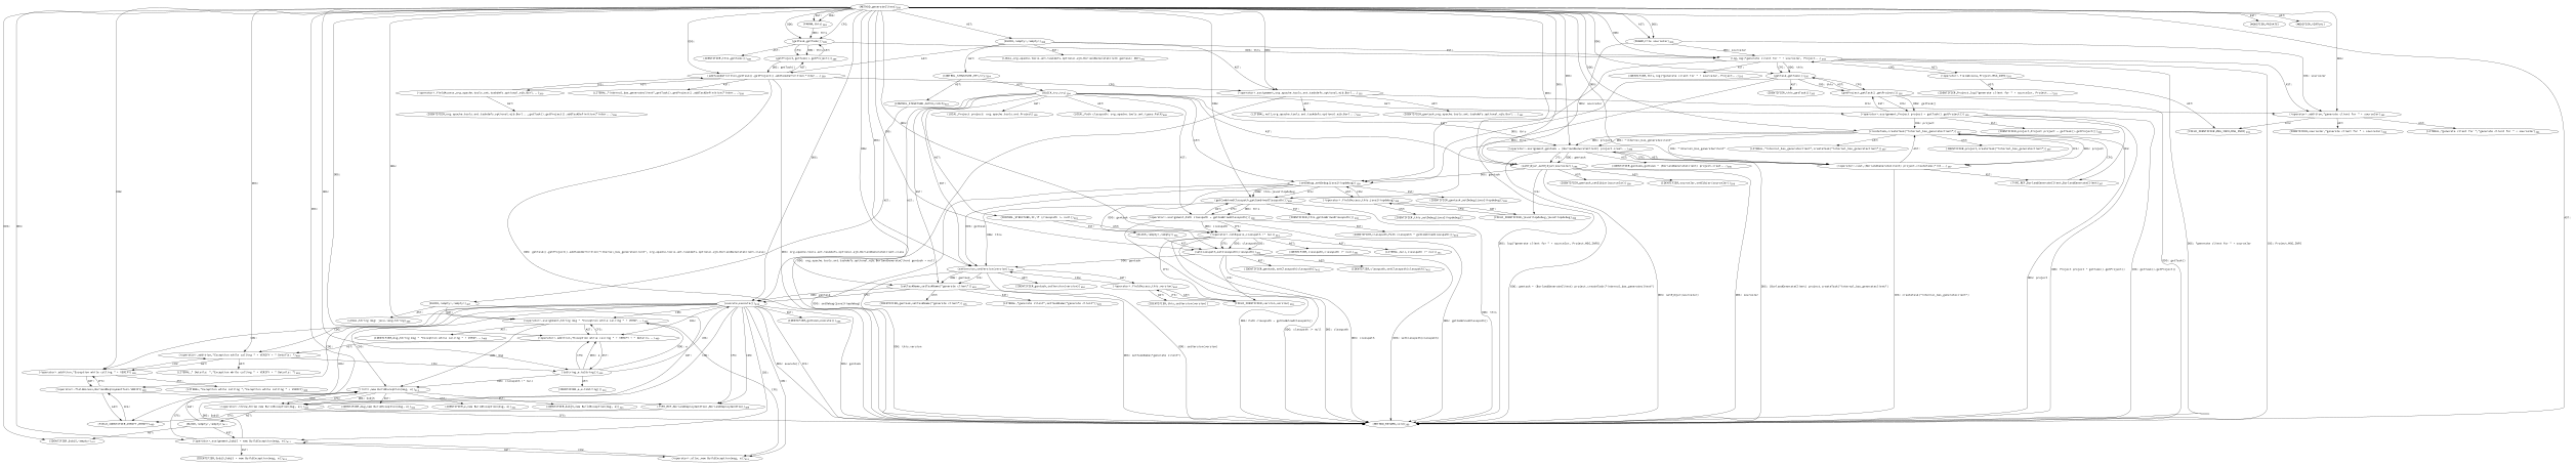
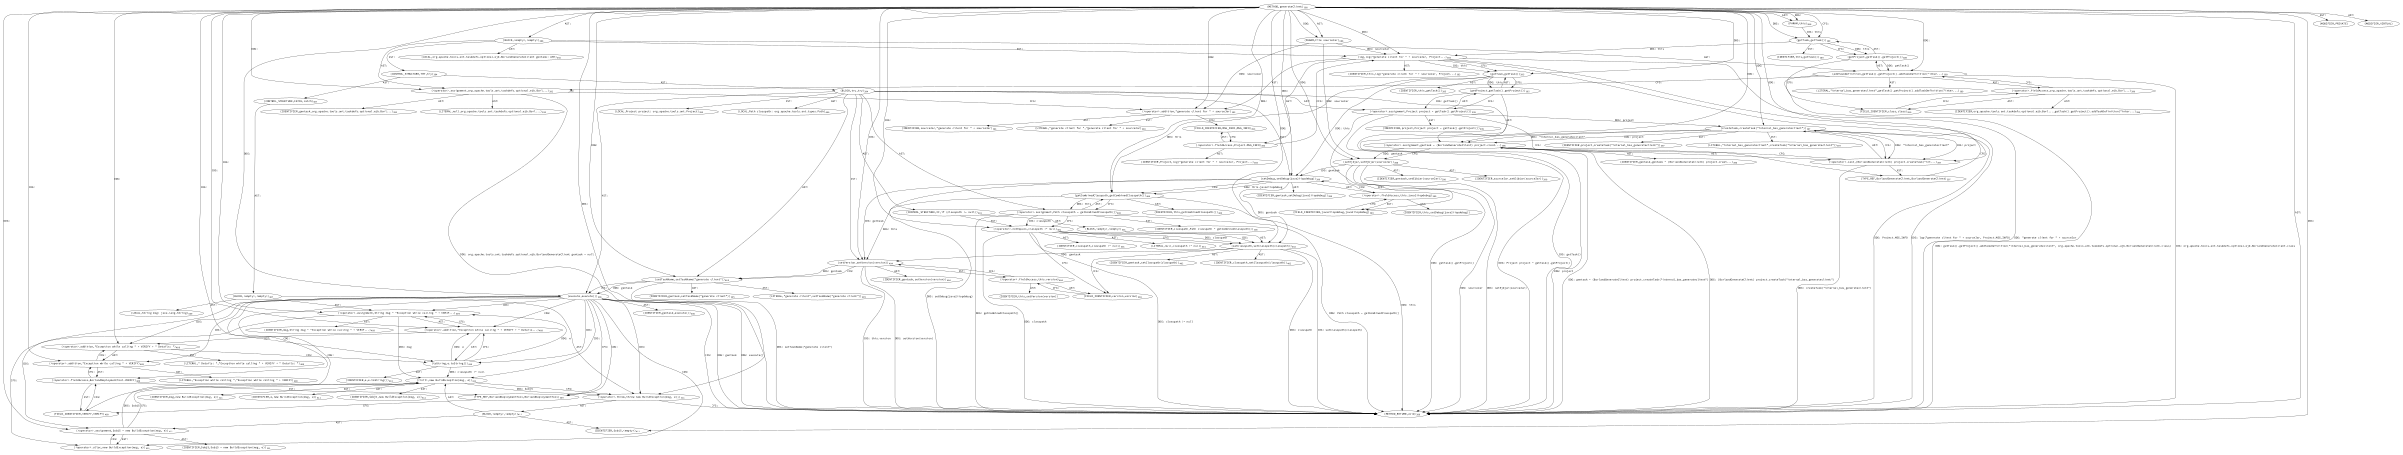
  digraph {
    fontname="Source Code Pro"
    node [fontname="Source Code Pro"]
    edge [fontname="Source Code Pro"]
    n1 [label=<(METHOD,generateClient)<SUB>388</SUB>>]
    n2 [label=<(PARAM,this)<SUB>388</SUB>>]
    n3 [label=<(PARAM,File sourceJar)<SUB>388</SUB>>]
    n4 [label=<(BLOCK,&lt;empty&gt;,&lt;empty&gt;)<SUB>388</SUB>>]
    n5 [label=<(addTaskDefinition,getTask().getProject().addTaskDefinition(&quot;inter...)<SUB>389</SUB>>]
    n6 [label=<(getTask,getTask())<SUB>389</SUB>>]
    n7 [label=<(&lt;operator&gt;.assignment,org.apache.tools.ant.taskdefs.optional.ejb.Borl...)<SUB>392</SUB>>]
    n8 [label=<(log,log(&quot;generate client for &quot; + sourceJar, Project...)<SUB>393</SUB>>]
    n9 [label=<(&lt;operator&gt;.addition,&quot;generate client for &quot; + sourceJar)<SUB>393</SUB>>]
    n10 [label=<(getTask,getTask())<SUB>395</SUB>>]
    n11 [label=<(&lt;operator&gt;.assignment,gentask = (BorlandGenerateClient) project.creat...)<SUB>396</SUB>>]
    n12 [label=<(&lt;operator&gt;.cast,(BorlandGenerateClient) project.createTask(&quot;int...)<SUB>397</SUB>>]
    n13 [label=<(createTask,createTask(&quot;internal_bas_generateclient&quot;))<SUB>397</SUB>>]
    n14 [label=<(setEjbjar,setEjbjar(sourceJar))<SUB>398</SUB>>]
    n15 [label=<(setDebug,setDebug(java2iiopdebug))<SUB>399</SUB>>]
    n16 [label=<(getCombinedClasspath,getCombinedClasspath())<SUB>400</SUB>>]
    n17 [label=<(&lt;operator&gt;.notEquals,classpath != null)<SUB>401</SUB>>]
    n18 [label=<(setClasspath,setClasspath(classpath))<SUB>402</SUB>>]
    n19 [label=<(setVersion,setVersion(version))<SUB>404</SUB>>]
    n20 [label=<(setTaskName,setTaskName(&quot;generate client&quot;))<SUB>405</SUB>>]
    n21 [label=<(execute,execute())<SUB>406</SUB>>]
    n22 [label=<(&lt;operator&gt;.assignment,String msg = &quot;Exception while calling &quot; + VERIF...)<SUB>409</SUB>>]
    n23 [label=<(&lt;operator&gt;.addition,&quot;Exception while calling &quot; + VERIFY + &quot; Details...)<SUB>409</SUB>>]
    n24 [label=<(&lt;operator&gt;.addition,&quot;Exception while calling &quot; + VERIFY + &quot; Details: &quot;)<SUB>409</SUB>>]
    n25 [label=<(&lt;operator&gt;.addition,&quot;Exception while calling &quot; + VERIFY)<SUB>409</SUB>>]
    n26 [label=<(toString,e.toString())<SUB>410</SUB>>]
    n27 [label=<(&lt;operator&gt;.throw,throw new BuildException(msg, e);)<SUB>411</SUB>>]
    n28 [label=<(&lt;operator&gt;.assignment,$obj5 = new BuildException(msg, e))<SUB>411</SUB>>]
    n29 [label=<(IDENTIFIER,$obj5,&lt;empty&gt;)<SUB>411</SUB>>]
    n30 [label=<(MODIFIER,PRIVATE)>]
    n31 [label=<(MODIFIER,VIRTUAL)>]
    n32 [label=<(METHOD_RETURN,void)<SUB>388</SUB>>]
    n33 [label=<(LOCAL,org.apache.tools.ant.taskdefs.optional.ejb.BorlandGenerateClient gentask: ANY)<SUB>392</SUB>>]
    n34 [label=<(CONTROL_STRUCTURE,TRY,try)<SUB>394</SUB>>]
    n35 [label=<(getProject,getTask().getProject())<SUB>389</SUB>>]
    n36 [label=<(LITERAL,&quot;internal_bas_generateclient&quot;,getTask().getProject().addTaskDefinition(&quot;inter...)<SUB>389</SUB>>]
    n37 [label=<(&lt;operator&gt;.fieldAccess,org.apache.tools.ant.taskdefs.optional.ejb.Borl...)<SUB>390</SUB>>]
    n38 [label=<(IDENTIFIER,this,getTask())<SUB>389</SUB>>]
    n39 [label=<(IDENTIFIER,gentask,org.apache.tools.ant.taskdefs.optional.ejb.Borl...)<SUB>392</SUB>>]
    n40 [label=<(LITERAL,null,org.apache.tools.ant.taskdefs.optional.ejb.Borl...)<SUB>392</SUB>>]
    n41 [label=<(IDENTIFIER,this,log(&quot;generate client for &quot; + sourceJar, Project...)<SUB>393</SUB>>]
    n42 [label=<(&lt;operator&gt;.fieldAccess,Project.MSG_INFO)<SUB>393</SUB>>]
    n43 [label=<(LITERAL,&quot;generate client for &quot;,&quot;generate client for &quot; + sourceJar)<SUB>393</SUB>>]
    n44 [label=<(IDENTIFIER,sourceJar,&quot;generate client for &quot; + sourceJar)<SUB>393</SUB>>]
    n45 [label=<(FIELD_IDENTIFIER,MSG_INFO,MSG_INFO)<SUB>393</SUB>>]
    n46 [label=<(getProject,getTask().getProject())<SUB>395</SUB>>]
    n47 [label=<(IDENTIFIER,this,getTask())<SUB>395</SUB>>]
    n48 [label=<(IDENTIFIER,gentask,gentask = (BorlandGenerateClient) project.creat...)<SUB>396</SUB>>]
    n49 [label=<(TYPE_REF,BorlandGenerateClient,BorlandGenerateClient)<SUB>397</SUB>>]
    n50 [label=<(IDENTIFIER,project,createTask(&quot;internal_bas_generateclient&quot;))<SUB>397</SUB>>]
    n51 [label=<(LITERAL,&quot;internal_bas_generateclient&quot;,createTask(&quot;internal_bas_generateclient&quot;))<SUB>397</SUB>>]
    n52 [label=<(IDENTIFIER,gentask,setEjbjar(sourceJar))<SUB>398</SUB>>]
    n53 [label=<(IDENTIFIER,sourceJar,setEjbjar(sourceJar))<SUB>398</SUB>>]
    n54 [label=<(FIELD_IDENTIFIER,java2iiopdebug,java2iiopdebug)<SUB>399</SUB>>]
    n55 [label=<(IDENTIFIER,gentask,setDebug(java2iiopdebug))<SUB>399</SUB>>]
    n56 [label=<(&lt;operator&gt;.fieldAccess,this.java2iiopdebug)<SUB>399</SUB>>]
    n57 [label=<(&lt;operator&gt;.assignment,Path classpath = getCombinedClasspath())<SUB>400</SUB>>]
    n58 [label=<(IDENTIFIER,this,getCombinedClasspath())<SUB>400</SUB>>]
    n59 [label=<(IDENTIFIER,classpath,classpath != null)<SUB>401</SUB>>]
    n60 [label=<(LITERAL,null,classpath != null)<SUB>401</SUB>>]
    n61 [label=<(FIELD_IDENTIFIER,version,version)<SUB>404</SUB>>]
    n62 [label=<(IDENTIFIER,gentask,setClasspath(classpath))<SUB>402</SUB>>]
    n63 [label=<(IDENTIFIER,classpath,setClasspath(classpath))<SUB>402</SUB>>]
    n64 [label=<(IDENTIFIER,gentask,setVersion(version))<SUB>404</SUB>>]
    n65 [label=<(&lt;operator&gt;.fieldAccess,this.version)<SUB>404</SUB>>]
    n66 [label=<(IDENTIFIER,gentask,setTaskName(&quot;generate client&quot;))<SUB>405</SUB>>]
    n67 [label=<(LITERAL,&quot;generate client&quot;,setTaskName(&quot;generate client&quot;))<SUB>405</SUB>>]
    n68 [label=<(&lt;init&gt;,new BuildException(msg, e))<SUB>411</SUB>>]
    n69 [label=<(IDENTIFIER,gentask,execute())<SUB>406</SUB>>]
    n70 [label=<(&lt;operator&gt;.fieldAccess,BorlandDeploymentTool.VERIFY)<SUB>409</SUB>>]
    n71 [label=<(TYPE_REF,BorlandDeploymentTool,BorlandDeploymentTool)<SUB>409</SUB>>]
    n72 [label=<(FIELD_IDENTIFIER,VERIFY,VERIFY)<SUB>409</SUB>>]
    n73 [label=<(&lt;operator&gt;.alloc,new BuildException(msg, e))<SUB>411</SUB>>]
    n74 [label=<(IDENTIFIER,msg,String msg = &quot;Exception while calling &quot; + VERIF...)<SUB>409</SUB>>]
    n75 [label=<(LITERAL,&quot; Details: &quot;,&quot;Exception while calling &quot; + VERIFY + &quot; Details: &quot;)<SUB>409</SUB>>]
    n76 [label=<(LITERAL,&quot;Exception while calling &quot;,&quot;Exception while calling &quot; + VERIFY)<SUB>409</SUB>>]
    n77 [label=<(IDENTIFIER,e,e.toString())<SUB>410</SUB>>]
    n78 [label=<(BLOCK,&lt;empty&gt;,&lt;empty&gt;)<SUB>411</SUB>>]
    n79 [label=<(IDENTIFIER,$obj5,$obj5 = new BuildException(msg, e))<SUB>411</SUB>>]
    n80 [label=<(IDENTIFIER,$obj5,new BuildException(msg, e))<SUB>411</SUB>>]
    n81 [label=<(IDENTIFIER,msg,new BuildException(msg, e))<SUB>411</SUB>>]
    n82 [label=<(IDENTIFIER,e,new BuildException(msg, e))<SUB>411</SUB>>]
    n83 [label=<(BLOCK,try,try)<SUB>394</SUB>>]
    n84 [label=<(CONTROL_STRUCTURE,CATCH,catch)<SUB>407</SUB>>]
+   n85 [label=<(FIELD_IDENTIFIER,class,class)<SUB>390</SUB>>]
    n86 [label=<(IDENTIFIER,org.apache.tools.ant.taskdefs.optional.ejb.Borl...,getTask().getProject().addTaskDefinition(&quot;inter...)<SUB>390</SUB>>]
    n87 [label=<(IDENTIFIER,Project,log(&quot;generate client for &quot; + sourceJar, Project...)<SUB>393</SUB>>]
    n88 [label=<(LOCAL,Project project: org.apache.tools.ant.Project)<SUB>395</SUB>>]
    n89 [label=<(&lt;operator&gt;.assignment,Project project = getTask().getProject())<SUB>395</SUB>>]
    n90 [label=<(LOCAL,Path classpath: org.apache.tools.ant.types.Path)<SUB>400</SUB>>]
    n91 [label=<(CONTROL_STRUCTURE,IF,if (classpath != null))<SUB>401</SUB>>]
    n92 [label=<(BLOCK,&lt;empty&gt;,&lt;empty&gt;)<SUB>407</SUB>>]
    n93 [label=<(IDENTIFIER,project,Project project = getTask().getProject())<SUB>395</SUB>>]
    n94 [label=<(IDENTIFIER,classpath,Path classpath = getCombinedClasspath())<SUB>400</SUB>>]
    n95 [label=<(BLOCK,&lt;empty&gt;,&lt;empty&gt;)<SUB>401</SUB>>]
    n96 [label=<(IDENTIFIER,this,setDebug(java2iiopdebug))>]
    n97 [label=<(IDENTIFIER,this,setVersion(version))>]
    n98 [label=<(LOCAL,String msg: java.lang.String)<SUB>409</SUB>>]
    n1 -> n2 [label="AST: "]
    n1 -> n2 [label="DDG: "]
    n1 -> n3 [label="AST: "]
    n1 -> n3 [label="DDG: "]
    n1 -> n4 [label="AST: "]
    n1 -> n5 [label="DDG: "]
    n1 -> n6 [label="CFG: "]
    n1 -> n6 [label="DDG: "]
    n1 -> n7 [label="DDG: "]
    n1 -> n8 [label="DDG: "]
    n1 -> n9 [label="DDG: "]
    n1 -> n10 [label="DDG: "]
    n1 -> n11 [label="DDG: "]
    n1 -> n12 [label="DDG: "]
    n1 -> n13 [label="DDG: "]
    n1 -> n14 [label="DDG: "]
    n1 -> n15 [label="DDG: "]
    n1 -> n16 [label="DDG: "]
    n1 -> n17 [label="DDG: "]
    n1 -> n18 [label="DDG: "]
    n1 -> n19 [label="DDG: "]
    n1 -> n20 [label="DDG: "]
    n1 -> n21 [label="DDG: "]
    n1 -> n22 [label="DDG: "]
    n1 -> n23 [label="DDG: "]
    n1 -> n24 [label="DDG: "]
    n1 -> n25 [label="DDG: "]
    n1 -> n26 [label="DDG: "]
    n1 -> n27 [label="DDG: "]
    n1 -> n28 [label="DDG: "]
    n1 -> n29 [label="DDG: "]
    n1 -> n30 [label="AST: "]
    n1 -> n31 [label="AST: "]
    n1 -> n32 [label="AST: "]
    n2 -> n6 [label="DDG: this"]
    n3 -> n8 [label="DDG: sourceJar"]
    n3 -> n9 [label="DDG: sourceJar"]
    n3 -> n14 [label="DDG: sourceJar"]
    n4 -> n5 [label="AST: "]
    n4 -> n7 [label="AST: "]
    n4 -> n8 [label="AST: "]
    n4 -> n33 [label="AST: "]
    n4 -> n34 [label="AST: "]
    n5 -> n7 [label="CFG: "]
    n5 -> n32 [label="DDG: org.apache.tools.ant.taskdefs.optional.ejb.BorlandGenerateClient.class"]
    n5 -> n32 [label="DDG: getTask().getProject().addTaskDefinition(&quot;internal_bas_generateclient&quot;, org.apache.tools.ant.taskdefs.optional.ejb.BorlandGenerateClient.class)"]
    n5 -> n35 [label="AST: "]
    n5 -> n36 [label="AST: "]
    n5 -> n37 [label="AST: "]
    n6 -> n8 [label="DDG: this"]
    n6 -> n35 [label="CFG: "]
    n6 -> n35 [label="DDG: this"]
    n6 -> n38 [label="AST: "]
    n7 -> n9 [label="CFG: "]
    n7 -> n32 [label="DDG: org.apache.tools.ant.taskdefs.optional.ejb.BorlandGenerateClient gentask = null"]
    n7 -> n39 [label="AST: "]
    n7 -> n40 [label="AST: "]
    n8 -> n9 [label="AST: "]
    n8 -> n10 [label="CFG: "]
    n8 -> n10 [label="DDG: this"]
    n8 -> n32 [label="DDG: &quot;generate client for &quot; + sourceJar"]
    n8 -> n32 [label="DDG: Project.MSG_INFO"]
    n8 -> n32 [label="DDG: log(&quot;generate client for &quot; + sourceJar, Project.MSG_INFO)"]
    n8 -> n41 [label="AST: "]
    n8 -> n42 [label="AST: "]
    n9 -> n43 [label="AST: "]
    n9 -> n44 [label="AST: "]
    n9 -> n45 [label="CFG: "]
    n10 -> n15 [label="DDG: this"]
    n10 -> n16 [label="DDG: this"]
    n10 -> n46 [label="CFG: "]
    n10 -> n46 [label="DDG: this"]
    n10 -> n47 [label="AST: "]
    n11 -> n12 [label="AST: "]
    n11 -> n14 [label="CFG: "]
    n11 -> n14 [label="DDG: gentask"]
    n11 -> n32 [label="DDG: (BorlandGenerateClient) project.createTask(&quot;internal_bas_generateclient&quot;)"]
    n11 -> n32 [label="DDG: gentask = (BorlandGenerateClient) project.createTask(&quot;internal_bas_generateclient&quot;)"]
    n11 -> n48 [label="AST: "]
    n12 -> n11 [label="CFG: "]
    n12 -> n13 [label="AST: "]
    n12 -> n32 [label="DDG: createTask(&quot;internal_bas_generateclient&quot;)"]
    n12 -> n49 [label="AST: "]
    n13 -> n11 [label="DDG: project"]
    n13 -> n11 [label="DDG: &quot;internal_bas_generateclient&quot;"]
    n13 -> n12 [label="CFG: "]
    n13 -> n12 [label="DDG: project"]
    n13 -> n12 [label="DDG: &quot;internal_bas_generateclient&quot;"]
    n13 -> n32 [label="DDG: project"]
    n13 -> n50 [label="AST: "]
    n13 -> n51 [label="AST: "]
    n14 -> n15 [label="DDG: gentask"]
    n14 -> n32 [label="DDG: sourceJar"]
    n14 -> n32 [label="DDG: setEjbjar(sourceJar)"]
    n14 -> n52 [label="AST: "]
    n14 -> n53 [label="AST: "]
    n14 -> n54 [label="CFG: "]
    n15 -> n16 [label="CFG: "]
    n15 -> n16 [label="DDG: this.java2iiopdebug"]
    n15 -> n18 [label="DDG: gentask"]
    n15 -> n19 [label="DDG: gentask"]
    n15 -> n32 [label="DDG: setDebug(java2iiopdebug)"]
    n15 -> n55 [label="AST: "]
    n15 -> n56 [label="AST: "]
    n16 -> n19 [label="DDG: this"]
    n16 -> n32 [label="DDG: this"]
    n16 -> n57 [label="CFG: "]
    n16 -> n57 [label="DDG: this"]
    n16 -> n58 [label="AST: "]
    n17 -> n18 [label="CFG: "]
    n17 -> n18 [label="DDG: classpath"]
    n17 -> n18 [label="CDG: "]
    n17 -> n32 [label="DDG: classpath"]
    n17 -> n32 [label="DDG: classpath != null"]
    n17 -> n59 [label="AST: "]
    n17 -> n60 [label="AST: "]
    n17 -> n61 [label="CFG: "]
    n18 -> n19 [label="DDG: gentask"]
    n18 -> n32 [label="DDG: classpath"]
    n18 -> n32 [label="DDG: setClasspath(classpath)"]
    n18 -> n61 [label="CFG: "]
    n18 -> n62 [label="AST: "]
    n18 -> n63 [label="AST: "]
    n19 -> n20 [label="CFG: "]
    n19 -> n20 [label="DDG: gentask"]
    n19 -> n32 [label="DDG: this.version"]
    n19 -> n32 [label="DDG: setVersion(version)"]
    n19 -> n64 [label="AST: "]
    n19 -> n65 [label="AST: "]
    n20 -> n21 [label="CFG: "]
    n20 -> n21 [label="DDG: gentask"]
    n20 -> n32 [label="DDG: setTaskName(&quot;generate client&quot;)"]
    n20 -> n66 [label="AST: "]
    n20 -> n67 [label="AST: "]
    n21 -> n22 [label="CDG: "]
    n21 -> n23 [label="CDG: "]
    n21 -> n24 [label="CDG: "]
    n21 -> n25 [label="CDG: "]
-   n26 -> n21 [label="CDG: "]
+   n21 -> n26 [label="CDG: "]
    n21 -> n27 [label="CDG: "]
    n21 -> n28 [label="CDG: "]
    n21 -> n32 [label="CFG: "]
    n21 -> n32 [label="DDG: gentask"]
    n21 -> n32 [label="DDG: execute()"]
    n21 -> n68 [label="CDG: "]
    n21 -> n69 [label="AST: "]
    n21 -> n70 [label="CDG: "]
    n21 -> n71 [label="CFG: "]
    n21 -> n71 [label="CDG: "]
    n21 -> n72 [label="CDG: "]
    n21 -> n73 [label="CDG: "]
    n22 -> n23 [label="AST: "]
    n22 -> n68 [label="DDG: msg"]
    n22 -> n73 [label="CFG: "]
    n22 -> n74 [label="AST: "]
    n23 -> n22 [label="CFG: "]
    n23 -> n24 [label="AST: "]
    n23 -> n26 [label="AST: "]
    n24 -> n25 [label="AST: "]
    n24 -> n26 [label="CFG: "]
    n24 -> n75 [label="AST: "]
    n25 -> n24 [label="CFG: "]
    n25 -> n70 [label="AST: "]
    n25 -> n76 [label="AST: "]
    n26 -> n22 [label="DDG: e"]
    n26 -> n23 [label="CFG: "]
    n26 -> n23 [label="DDG: e"]
    n26 -> n68 [label="DDG: classpath != null"]
    n26 -> n77 [label="AST: "]
    n27 -> n32 [label="CFG: "]
    n27 -> n78 [label="AST: "]
    n28 -> n68 [label="CFG: "]
    n28 -> n68 [label="DDG: $obj5"]
    n28 -> n73 [label="AST: "]
    n28 -> n79 [label="AST: "]
    n34 -> n83 [label="AST: "]
    n34 -> n84 [label="AST: "]
    n35 -> n5 [label="DDG: getTask()"]
    n35 -> n6 [label="AST: "]
+   n35 -> n85 [label="CFG: "]
    n37 -> n5 [label="CFG: "]
+   n37 -> n85 [label="AST: "]
    n37 -> n86 [label="AST: "]
    n42 -> n8 [label="CFG: "]
    n42 -> n45 [label="AST: "]
    n42 -> n87 [label="AST: "]
+   n45 -> n42 [label="CFG: "]
    n46 -> n10 [label="AST: "]
    n46 -> n32 [label="DDG: getTask()"]
    n46 -> n89 [label="CFG: "]
    n46 -> n89 [label="DDG: getTask()"]
    n49 -> n13 [label="CFG: "]
    n54 -> n56 [label="CFG: "]
    n56 -> n15 [label="CFG: "]
    n56 -> n54 [label="AST: "]
    n56 -> n96 [label="AST: "]
    n57 -> n16 [label="AST: "]
    n57 -> n17 [label="CFG: "]
    n57 -> n17 [label="DDG: classpath"]
    n57 -> n32 [label="DDG: getCombinedClasspath()"]
    n57 -> n32 [label="DDG: Path classpath = getCombinedClasspath()"]
    n57 -> n94 [label="AST: "]
    n61 -> n65 [label="CFG: "]
    n65 -> n19 [label="CFG: "]
    n65 -> n61 [label="AST: "]
    n65 -> n97 [label="AST: "]
    n68 -> n27 [label="CFG: "]
    n68 -> n27 [label="DDG: $obj5"]
    n68 -> n80 [label="AST: "]
    n68 -> n81 [label="AST: "]
    n68 -> n82 [label="AST: "]
    n70 -> n25 [label="CFG: "]
    n70 -> n71 [label="AST: "]
    n70 -> n72 [label="AST: "]
    n71 -> n72 [label="CFG: "]
    n72 -> n70 [label="CFG: "]
    n73 -> n28 [label="CFG: "]
    n78 -> n28 [label="AST: "]
    n78 -> n29 [label="AST: "]
    n78 -> n68 [label="AST: "]
    n83 -> n11 [label="AST: "]
-   n83 -> n14 [label="AST: "]
    n83 -> n15 [label="AST: "]
    n83 -> n19 [label="AST: "]
    n83 -> n20 [label="AST: "]
    n83 -> n21 [label="AST: "]
    n83 -> n57 [label="AST: "]
    n83 -> n88 [label="AST: "]
    n83 -> n89 [label="AST: "]
    n83 -> n90 [label="AST: "]
    n83 -> n91 [label="AST: "]
    n84 -> n92 [label="AST: "]
+   n85 -> n37 [label="CFG: "]
    n89 -> n13 [label="DDG: project"]
    n89 -> n32 [label="DDG: getTask().getProject()"]
    n89 -> n32 [label="DDG: Project project = getTask().getProject()"]
    n89 -> n46 [label="AST: "]
    n89 -> n49 [label="CFG: "]
    n89 -> n93 [label="AST: "]
    n91 -> n17 [label="AST: "]
    n91 -> n95 [label="AST: "]
    n92 -> n22 [label="AST: "]
    n92 -> n27 [label="AST: "]
    n92 -> n98 [label="AST: "]
    n95 -> n18 [label="AST: "]
  }
